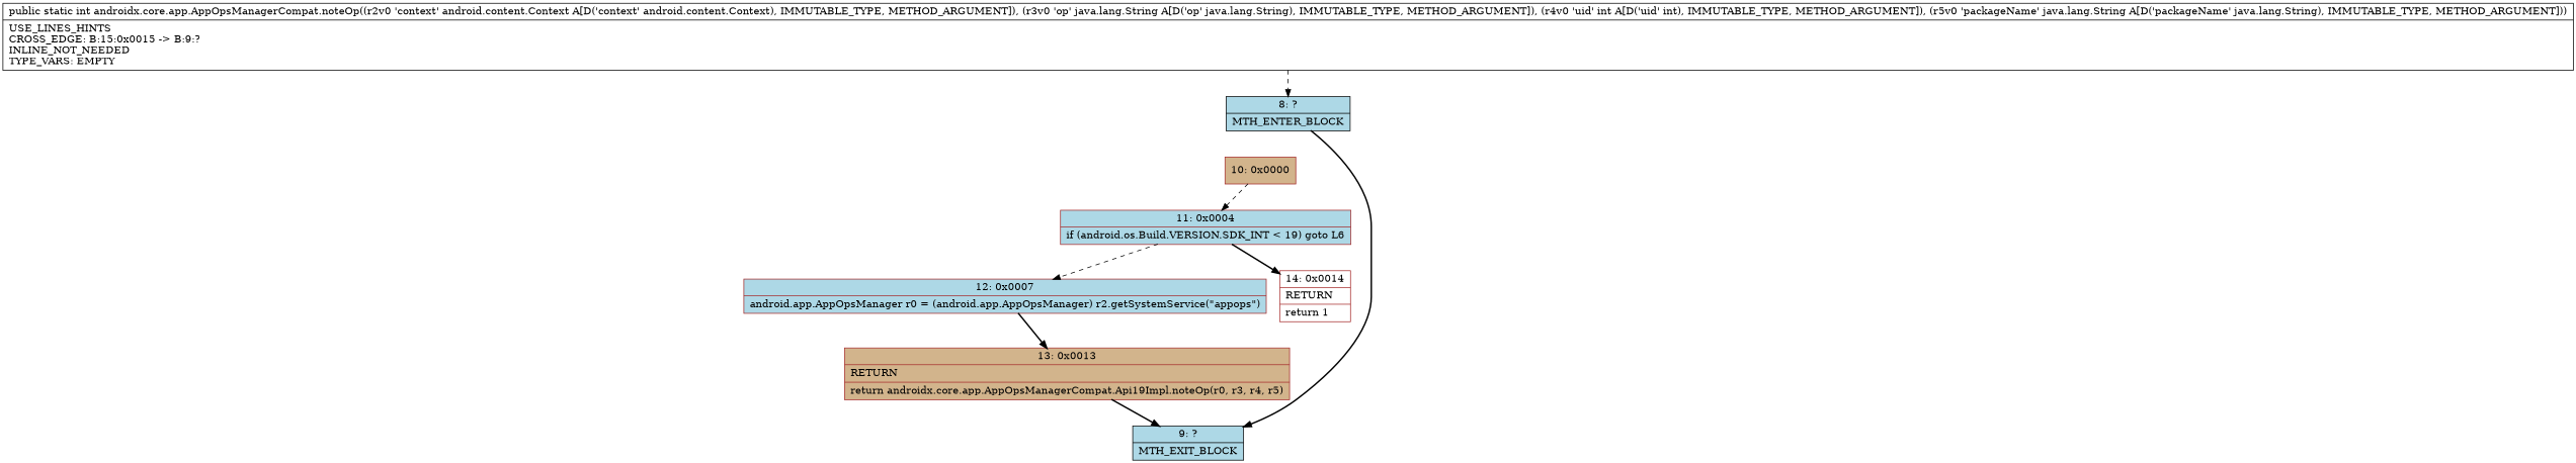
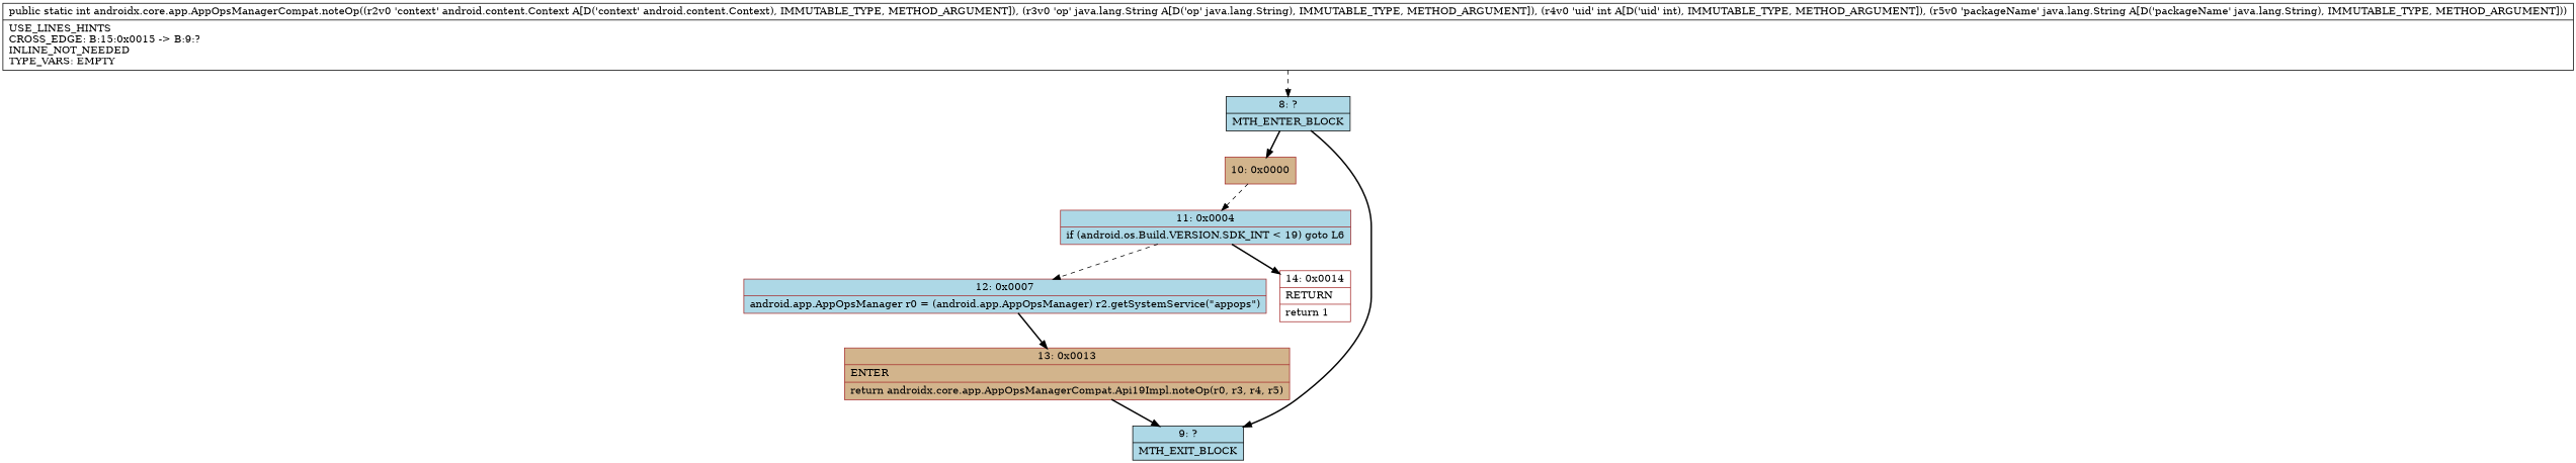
  digraph {
    node [color=brown fillcolor=lightblue shape=record style=filled]
    edge [style=bold]
    n1 [color=black label="{8\:\ ?|MTH_ENTER_BLOCK\l}"]
    n2 [fillcolor=tan label="{10\:\ 0x0000}"]
    n3 [color=black label="{9\:\ ?|MTH_EXIT_BLOCK\l}"]
    n4 [label="{11\:\ 0x0004|if (android.os.Build.VERSION.SDK_INT \< 19) goto L6\l}"]
    n5 [label="{12\:\ 0x0007|android.app.AppOpsManager r0 = (android.app.AppOpsManager) r2.getSystemService(\"appops\")\l}"]
    n6 [fillcolor=white label="{14\:\ 0x0014|RETURN\l|return 1\l}"]
-   n7 [fillcolor=tan label="{13\:\ 0x0013|RETURN\l|return androidx.core.app.AppOpsManagerCompat.Api19Impl.noteOp(r0, r3, r4, r5)\l}"]
+   n7 [fillcolor=tan label="{13\:\ 0x0013|ENTER\l|return androidx.core.app.AppOpsManagerCompat.Api19Impl.noteOp(r0, r3, r4, r5)\l}"]
    n8 [color=black fillcolor=white label="{public static int androidx.core.app.AppOpsManagerCompat.noteOp((r2v0 'context' android.content.Context A[D('context' android.content.Context), IMMUTABLE_TYPE, METHOD_ARGUMENT]), (r3v0 'op' java.lang.String A[D('op' java.lang.String), IMMUTABLE_TYPE, METHOD_ARGUMENT]), (r4v0 'uid' int A[D('uid' int), IMMUTABLE_TYPE, METHOD_ARGUMENT]), (r5v0 'packageName' java.lang.String A[D('packageName' java.lang.String), IMMUTABLE_TYPE, METHOD_ARGUMENT]))  | USE_LINES_HINTS\lCROSS_EDGE: B:15:0x0015 \-\> B:9:?\lINLINE_NOT_NEEDED\lTYPE_VARS: EMPTY\l}"]
+   n1 -> n2
    n1 -> n3
    n2 -> n4 [style=dashed]
    n4 -> n5 [style=dashed]
    n4 -> n6
    n5 -> n7
    n7 -> n3
    n8 -> n1 [style=dashed]
  }
